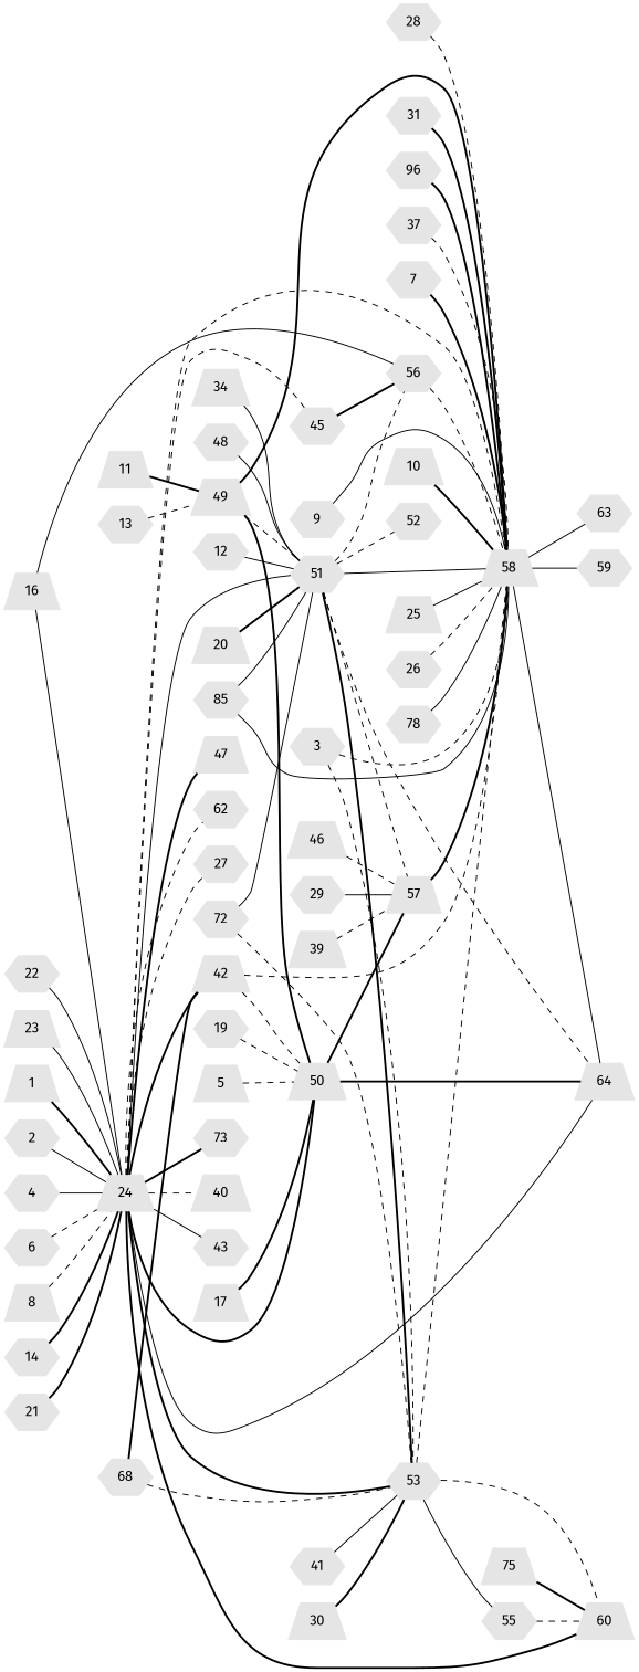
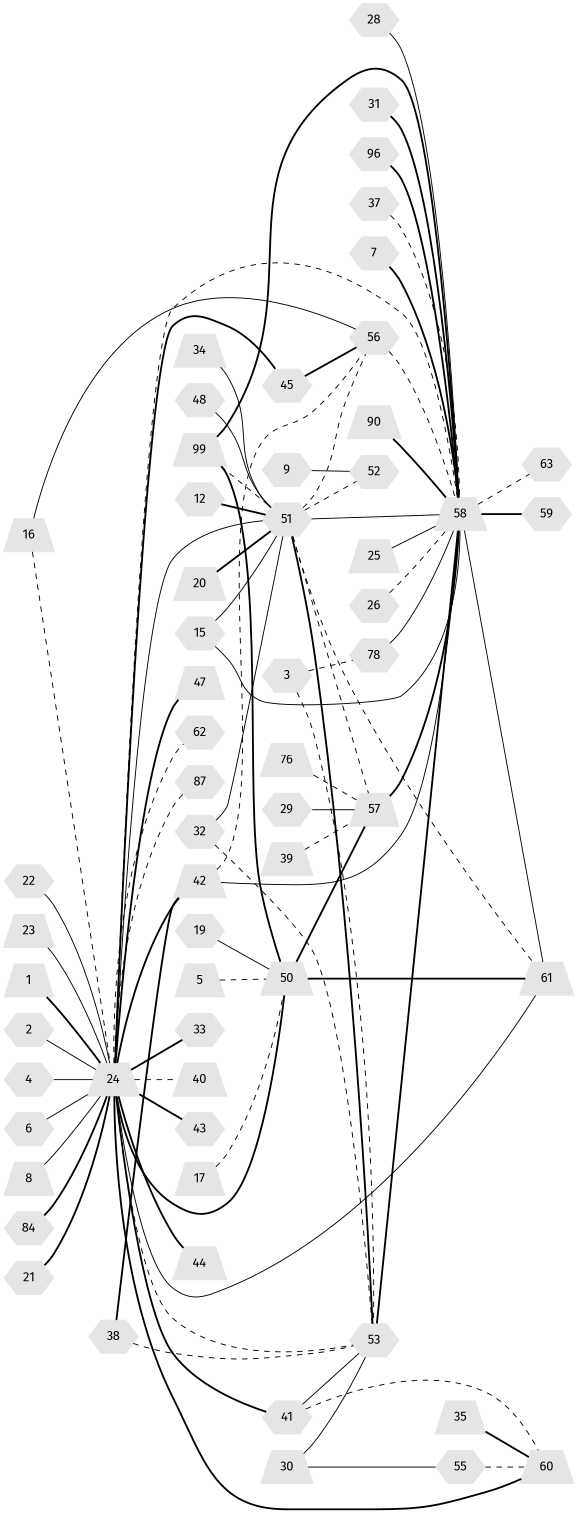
  graph {
    fontname="Fira Sans"
    rankdir=LR
    node [color=gray90 fontname="Fira Sans" shape=hexagon style=filled]
    edge [fontname="Fira Sans" style=bold weight=1.0]
    1 [shape=trapezium]
    24 [shape=trapezium]
    53
    58 [shape=trapezium]
    50 [shape=trapezium]
    51
-   27
-   33 [label=73]
+   27 [label=87]
+   33
    40 [shape=trapezium]
    41
    42 [shape=trapezium]
    43
+   44 [shape=trapezium]
    45
    47 [shape=trapezium]
    60 [shape=trapezium]
-   61 [shape=trapezium label=64]
+   61 [shape=trapezium]
    62
    2
    3
    55
    59
    63
    4
    5 [shape=trapezium]
    57 [shape=trapezium]
    6
    7
    8 [shape=trapezium]
    9
-   10 [shape=trapezium]
-   11 [shape=trapezium]
-   49 [shape=trapezium]
+   10 [shape=trapezium label=90]
+   49 [shape=trapezium label=99]
    12
    56
    52
-   13
-   14
-   15 [label=85]
+   14 [label=84]
+   15
    16 [shape=trapezium]
    17 [shape=trapezium]
    n42 [label=78]
    19
    20 [shape=trapezium]
    21
    22
    23 [shape=trapezium]
    25 [shape=trapezium]
    26
    28
    29
    30 [shape=trapezium]
    31
-   32 [label=72]
+   32
    34 [shape=trapezium]
-   35 [shape=trapezium label=75]
+   35 [shape=trapezium]
    n57 [label=96]
    37
-   38 [label=68]
+   38
    39 [shape=trapezium]
-   46 [shape=trapezium]
+   46 [shape=trapezium label=76]
    48
    1 -- 24
-   24 -- 53 [weight=2.0]
+   24 -- 53 [style=dashed weight=2.0]
    24 -- 58 [style=dashed weight=2.0]
    24 -- 50
    24 -- 51 [style=solid]
    24 -- 27 [style=dashed]
    24 -- 33
    24 -- 40 [style=dashed]
+   24 -- 41
    24 -- 42
-   24 -- 43 [style=solid]
-   24 -- 45 [style=dashed]
+   24 -- 43
+   24 -- 44
+   24 -- 45
    24 -- 47
    24 -- 60 [weight=3.0]
    24 -- 61 [style=solid]
    24 -- 62 [style=dashed]
-   53 -- 58 [style=dashed]
-   53 -- 60 [style=dashed]
-   53 -- 55 [style=solid]
+   53 -- 58
+   41 -- 60 [style=dashed]
+   30 -- 55 [style=solid]
    58 -- 61 [style=solid]
-   58 -- 59 [style=solid weight=2.0]
-   58 -- 63 [style=solid]
+   58 -- 59 [weight=2.0]
+   58 -- 63 [style=dashed]
    50 -- 61 [weight=2.0]
    50 -- 57
    51 -- 53
    51 -- 58 [style=solid weight=3.0]
    51 -- 61 [style=dashed]
    51 -- 57 [style=dashed weight=2.0]
    51 -- 56 [style=dashed]
    51 -- 52 [style=dashed]
    41 -- 53 [style=solid]
-   42 -- 58 [style=dashed]
-   42 -- 50 [style=dashed]
+   42 -- 58 [style=solid]
+   42 -- 56 [style=dashed]
    45 -- 56
    2 -- 24 [style=solid]
    3 -- 53 [style=dashed]
-   3 -- 58 [style=dashed]
+   3 -- n42 [style=dashed]
    55 -- 60 [style=dashed]
    4 -- 24 [style=solid]
    5 -- 50 [style=dashed]
    57 -- 58 [weight=2.0]
-   6 -- 24 [style=dashed]
+   6 -- 24 [style=solid]
    7 -- 58
-   8 -- 24 [style=dashed]
-   9 -- 58 [style=solid]
+   8 -- 24 [style=solid]
+   9 -- 52 [style=solid]
    10 -- 58
-   11 -- 49
    49 -- 58
    49 -- 50
    49 -- 51 [style=dashed]
-   12 -- 51 [style=solid]
+   12 -- 51
    56 -- 58 [style=dashed]
-   13 -- 49 [style=dashed]
    14 -- 24
    15 -- 58 [style=solid]
    15 -- 51 [style=solid]
-   16 -- 24 [style=solid]
+   16 -- 24 [style=dashed]
    16 -- 56 [style=solid]
-   17 -- 50
+   17 -- 50 [style=dashed]
    n42 -- 58 [style=solid]
-   19 -- 50 [style=dashed]
+   19 -- 50 [style=solid]
    20 -- 51
    21 -- 24
    22 -- 24 [style=solid]
    23 -- 24 [style=solid]
    25 -- 58 [style=solid]
    26 -- 58 [style=dashed]
-   28 -- 58 [style=dashed]
+   28 -- 58 [style=solid]
    29 -- 57 [style=solid]
-   30 -- 53
+   30 -- 53 [style=solid]
    31 -- 58
    32 -- 53 [style=dashed]
    32 -- 51 [style=solid]
    34 -- 51 [style=solid]
    35 -- 60
    n57 -- 58
    37 -- 58 [style=dashed]
    38 -- 53 [style=dashed]
    38 -- 42
    39 -- 57 [style=dashed]
    46 -- 57 [style=dashed]
    48 -- 51 [style=solid]
  }
